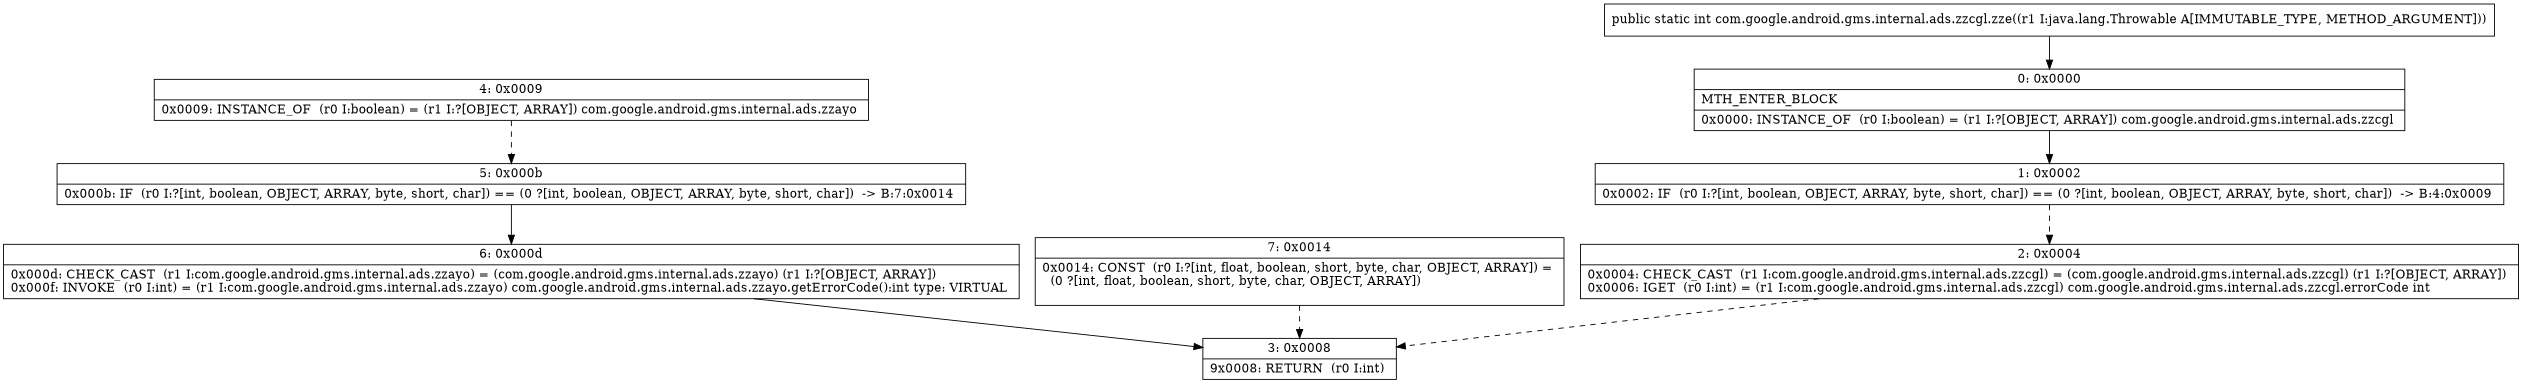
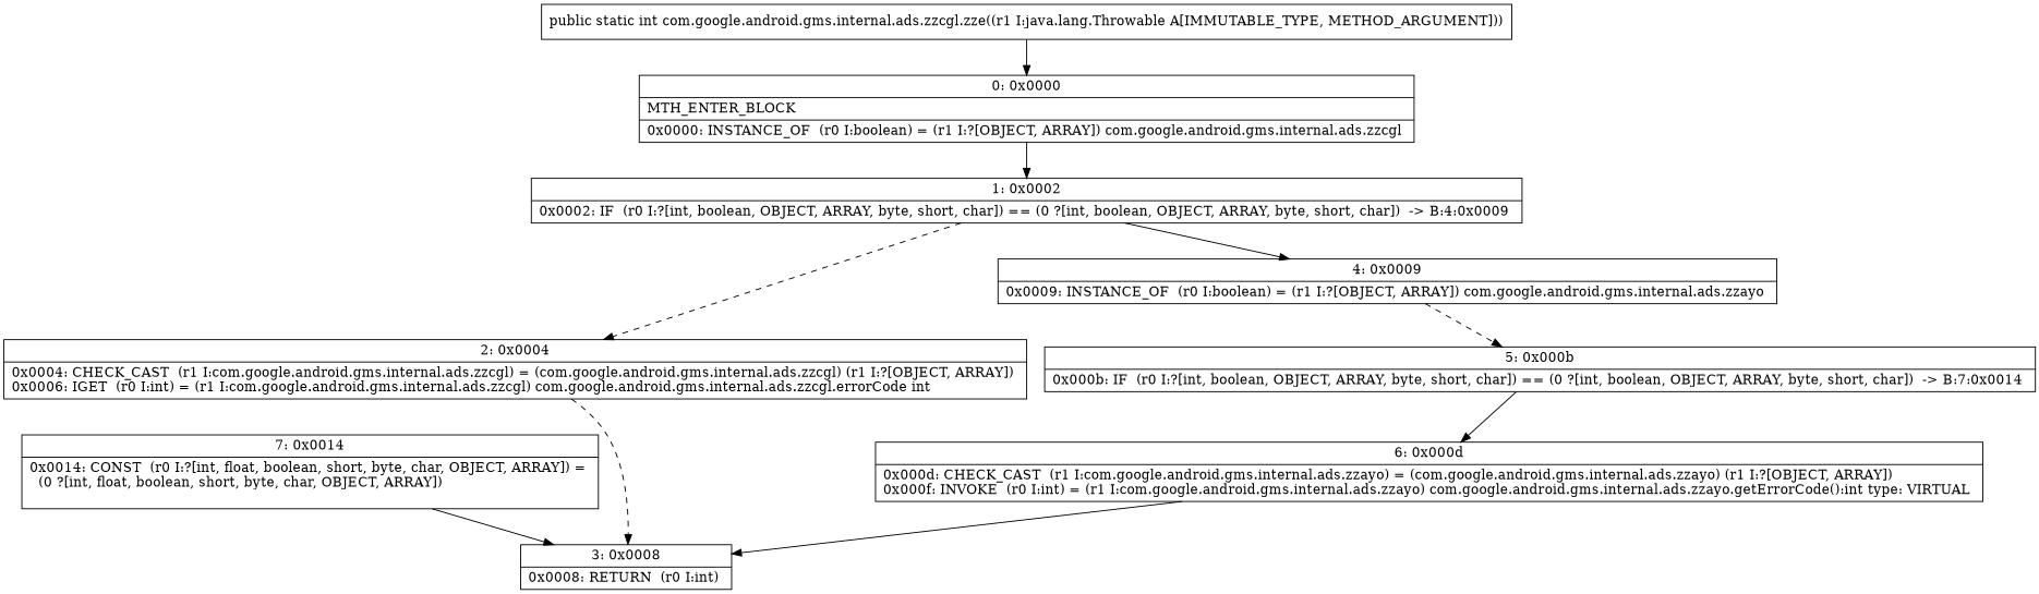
  digraph {
    node [shape=record]
    n1 [label="{0\:\ 0x0000|MTH_ENTER_BLOCK\l|0x0000: INSTANCE_OF  (r0 I:boolean) = (r1 I:?[OBJECT, ARRAY]) com.google.android.gms.internal.ads.zzcgl \l}"]
    n2 [label="{1\:\ 0x0002|0x0002: IF  (r0 I:?[int, boolean, OBJECT, ARRAY, byte, short, char]) == (0 ?[int, boolean, OBJECT, ARRAY, byte, short, char])  \-\> B:4:0x0009 \l}"]
    n3 [label="{2\:\ 0x0004|0x0004: CHECK_CAST  (r1 I:com.google.android.gms.internal.ads.zzcgl) = (com.google.android.gms.internal.ads.zzcgl) (r1 I:?[OBJECT, ARRAY]) \l0x0006: IGET  (r0 I:int) = (r1 I:com.google.android.gms.internal.ads.zzcgl) com.google.android.gms.internal.ads.zzcgl.errorCode int \l}"]
    n4 [label="{4\:\ 0x0009|0x0009: INSTANCE_OF  (r0 I:boolean) = (r1 I:?[OBJECT, ARRAY]) com.google.android.gms.internal.ads.zzayo \l}"]
-   n5 [label="{3\:\ 0x0008|9x0008: RETURN  (r0 I:int) \l}"]
+   n5 [label="{3\:\ 0x0008|0x0008: RETURN  (r0 I:int) \l}"]
    n6 [label="{5\:\ 0x000b|0x000b: IF  (r0 I:?[int, boolean, OBJECT, ARRAY, byte, short, char]) == (0 ?[int, boolean, OBJECT, ARRAY, byte, short, char])  \-\> B:7:0x0014 \l}"]
    n7 [label="{6\:\ 0x000d|0x000d: CHECK_CAST  (r1 I:com.google.android.gms.internal.ads.zzayo) = (com.google.android.gms.internal.ads.zzayo) (r1 I:?[OBJECT, ARRAY]) \l0x000f: INVOKE  (r0 I:int) = (r1 I:com.google.android.gms.internal.ads.zzayo) com.google.android.gms.internal.ads.zzayo.getErrorCode():int type: VIRTUAL \l}"]
    n8 [label="{7\:\ 0x0014|0x0014: CONST  (r0 I:?[int, float, boolean, short, byte, char, OBJECT, ARRAY]) = \l  (0 ?[int, float, boolean, short, byte, char, OBJECT, ARRAY])\l \l}"]
    n9 [label="{public static int com.google.android.gms.internal.ads.zzcgl.zze((r1 I:java.lang.Throwable A[IMMUTABLE_TYPE, METHOD_ARGUMENT])) }"]
    n1 -> n2
    n2 -> n3 [style=dashed]
+   n2 -> n4
    n3 -> n5 [style=dashed]
    n4 -> n6 [style=dashed]
    n6 -> n7 [style=solid]
    n7 -> n5
-   n8 -> n5 [style=dashed]
+   n8 -> n5
    n9 -> n1
  }
